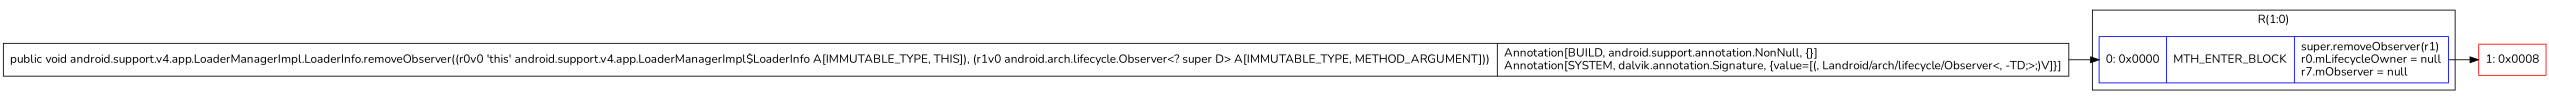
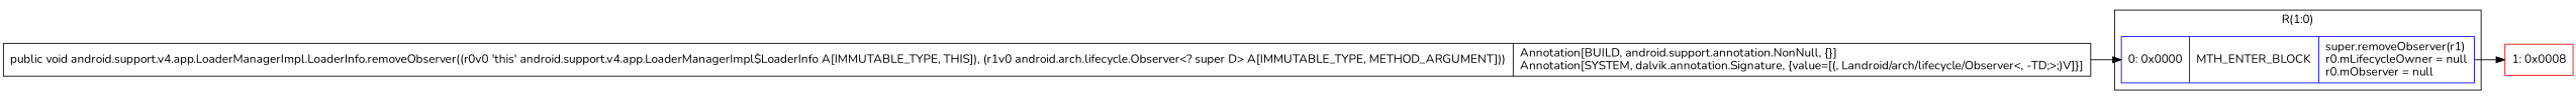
  digraph {
    rankdir=LR
    fontname=Nunito
    node [shape=record fontname=Nunito]
    edge [fontname=Nunito]
-   n1 [color=blue label="{0\:\ 0x0000|MTH_ENTER_BLOCK\l|super.removeObserver(r1)\lr0.mLifecycleOwner = null\lr7.mObserver = null\l}"]
+   n1 [color=blue label="{0\:\ 0x0000|MTH_ENTER_BLOCK\l|super.removeObserver(r1)\lr0.mLifecycleOwner = null\lr0.mObserver = null\l}"]
    n2 [color=red label="{1\:\ 0x0008}"]
    n3 [label="{public void android.support.v4.app.LoaderManagerImpl.LoaderInfo.removeObserver((r0v0 'this' android.support.v4.app.LoaderManagerImpl$LoaderInfo A[IMMUTABLE_TYPE, THIS]), (r1v0 android.arch.lifecycle.Observer\<? super D\> A[IMMUTABLE_TYPE, METHOD_ARGUMENT]))  | Annotation[BUILD, android.support.annotation.NonNull, \{\}]\lAnnotation[SYSTEM, dalvik.annotation.Signature, \{value=[(, Landroid\/arch\/lifecycle\/Observer\<, \-TD;\>;)V]\}]\l}"]
    subgraph cluster_1 {
      label="R(1:0)"
      n1
    }
    n1 -> n2
    n3 -> n1
  }
